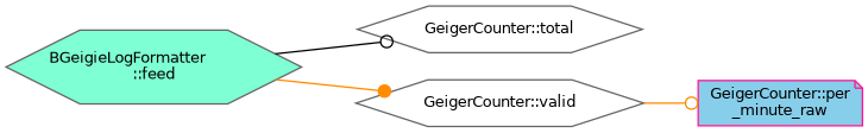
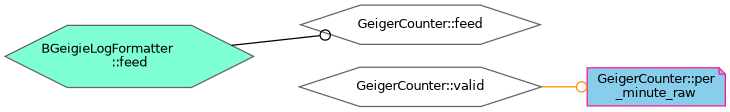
  digraph {
    rankdir=LR
    node [color=gray40 fillcolor=white fontname=Helvetica fontsize=10 shape=hexagon style=filled]
    edge [arrowhead=odot color=darkorange fontname=Helvetica fontsize=10 labelfontname=Helvetica labelfontsize=10 style=solid]
    n1 [fillcolor=aquamarine fontcolor=black height=0.2 label="BGeigieLogFormatter\l::feed" width=0.4]
-   n2 [height=0.2 label="GeigerCounter::total" width=0.4]
+   n2 [height=0.2 label="GeigerCounter::feed" width=0.4]
    n3 [height=0.2 label="GeigerCounter::valid" width=0.4]
    n4 [color=deeppink fillcolor=skyblue height=0.2 label="GeigerCounter::per\l_minute_raw" shape=note width=0.4]
    n1 -> n2 [color=black]
-   n1 -> n3 [arrowhead=dot]
    n3 -> n4
  }
